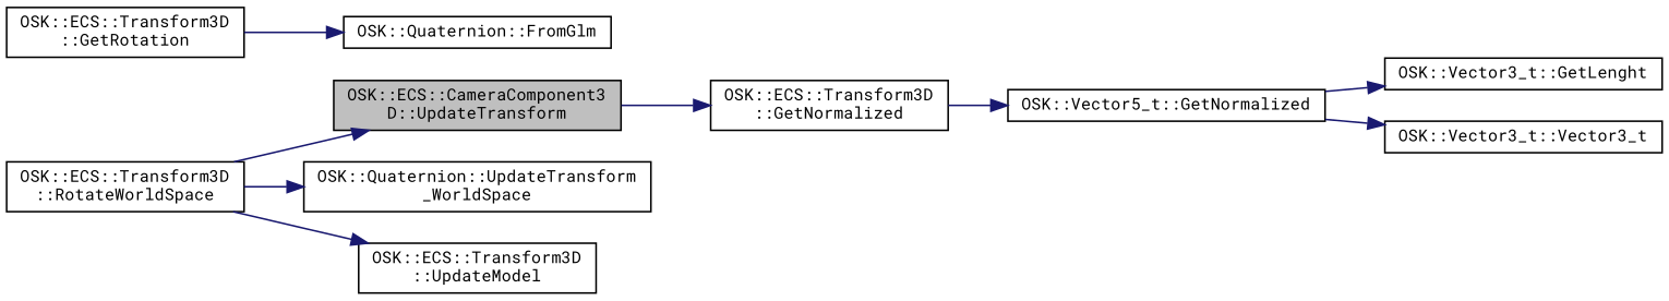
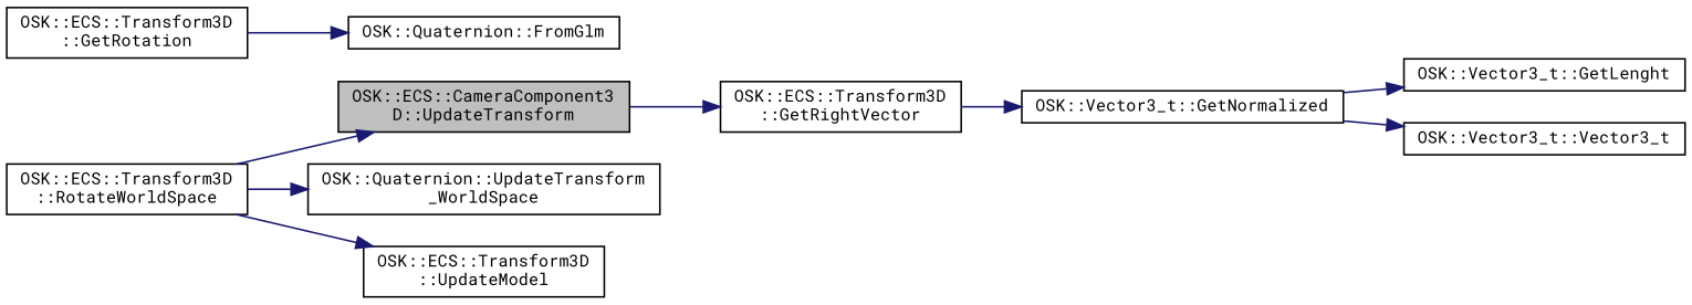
  digraph {
    fontname="Roboto Mono"
    rankdir=LR
    node [color=black fillcolor=white fontname="Roboto Mono" fontsize=10 shape=record style=filled]
    edge [color=midnightblue fontname="Roboto Mono" fontsize=10 labelfontname=Helvetica labelfontsize=10 style=solid]
    n1 [fillcolor=grey75 fontcolor=black height=0.2 label="OSK::ECS::CameraComponent3\lD::UpdateTransform" width=0.4]
-   n2 [height=0.2 label="OSK::ECS::Transform3D\l::GetNormalized" width=0.4]
-   n3 [height=0.2 label="OSK::Vector5_t::GetNormalized" width=0.4]
+   n2 [height=0.2 label="OSK::ECS::Transform3D\l::GetRightVector" width=0.4]
+   n3 [height=0.2 label="OSK::Vector3_t::GetNormalized" width=0.4]
    n4 [height=0.2 label="OSK::ECS::Transform3D\l::RotateWorldSpace" width=0.4]
    n5 [height=0.2 label="OSK::Quaternion::UpdateTransform\l_WorldSpace" width=0.4]
    n6 [height=0.2 label="OSK::ECS::Transform3D\l::UpdateModel" width=0.4]
    n7 [height=0.2 label="OSK::Vector3_t::GetLenght" width=0.4]
    n8 [height=0.2 label="OSK::Vector3_t::Vector3_t" width=0.4]
    n9 [height=0.2 label="OSK::ECS::Transform3D\l::GetRotation" width=0.4]
    n10 [height=0.2 label="OSK::Quaternion::FromGlm" width=0.4]
    n1 -> n2
    n2 -> n3
    n3 -> n7
    n3 -> n8
    n4 -> n1
    n4 -> n5
    n4 -> n6
    n9 -> n10
  }
